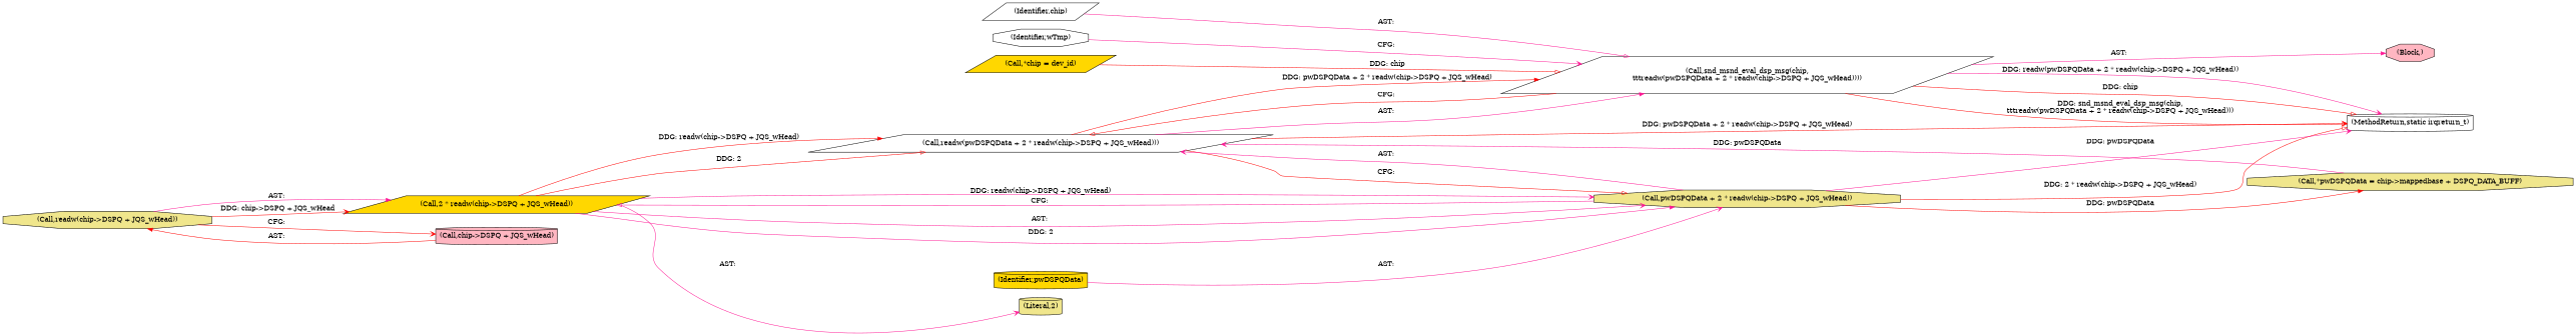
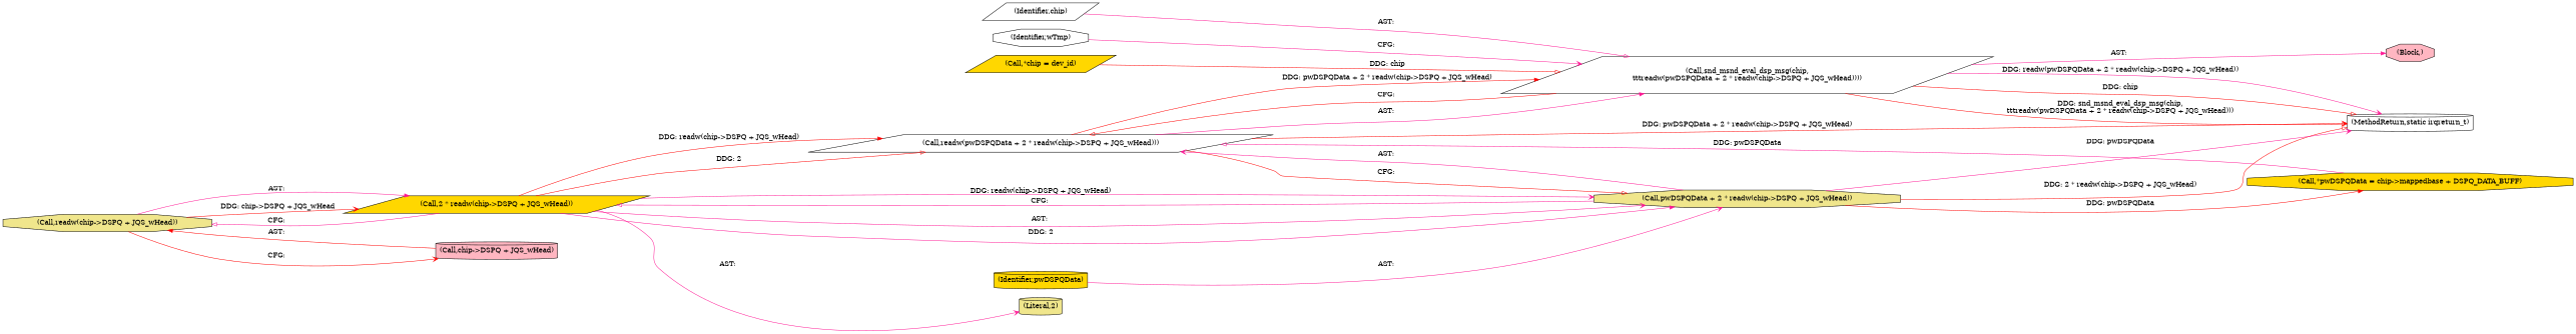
  digraph {
    rankdir=LR
    node [fillcolor=white shape=octagon style=filled]
    edge [arrowhead=vee color=deeppink]
    n1 [fillcolor=khaki label="(Call,readw(chip->DSPQ + JQS_wHead))"]
    n2 [fillcolor=gold label="(Call,2 * readw(chip->DSPQ + JQS_wHead))" shape=parallelogram]
    n3 [fillcolor=lightpink label="(Call,chip->DSPQ + JQS_wHead)" shape=cylinder]
    n4 [label="(Call,readw(pwDSPQData + 2 * readw(chip->DSPQ + JQS_wHead)))" shape=parallelogram]
    n5 [fillcolor=khaki label="(Call,pwDSPQData + 2 * readw(chip->DSPQ + JQS_wHead))"]
    n6 [fillcolor=khaki label="(Literal,2)" shape=cylinder]
    n7 [label="(Call,snd_msnd_eval_dsp_msg(chip,\n\t\t\treadw(pwDSPQData + 2 * readw(chip->DSPQ + JQS_wHead))))" shape=parallelogram]
    n8 [label="(MethodReturn,static irqreturn_t)" shape=cylinder]
-   n9 [fillcolor=khaki label="(Call,*pwDSPQData = chip->mappedbase + DSPQ_DATA_BUFF)"]
+   n9 [fillcolor=gold label="(Call,*pwDSPQData = chip->mappedbase + DSPQ_DATA_BUFF)"]
    n10 [fillcolor=lightpink label="(Block,)"]
    n11 [label="(Identifier,chip)" shape=parallelogram]
    n12 [label="(Identifier,wTmp)"]
    n13 [fillcolor=gold label="(Identifier,pwDSPQData)" shape=cylinder]
    n14 [fillcolor=gold label="(Call,*chip = dev_id)" shape=parallelogram]
    n1 -> n2 [arrowhead=normal label="AST: "]
    n1 -> n2 [color=red label="DDG: chip->DSPQ + JQS_wHead"]
    n1 -> n3 [color=red label="CFG: "]
+   n2 -> n1 [arrowhead=onormal label="CFG: "]
    n2 -> n4 [arrowhead=onormal color=red label="DDG: 2"]
    n2 -> n4 [arrowhead=normal color=red label="DDG: readw(chip->DSPQ + JQS_wHead)"]
    n2 -> n5 [label="AST: "]
    n2 -> n5 [arrowhead=normal label="DDG: 2"]
    n2 -> n5 [label="DDG: readw(chip->DSPQ + JQS_wHead)"]
    n2 -> n6 [label="AST: "]
    n3 -> n1 [arrowhead=normal color=red label="AST: "]
    n4 -> n5 [arrowhead=onormal color=red label="CFG: "]
    n4 -> n7 [arrowhead=normal label="AST: "]
    n4 -> n7 [arrowhead=normal color=red label="DDG: pwDSPQData + 2 * readw(chip->DSPQ + JQS_wHead)"]
    n4 -> n8 [color=red label="DDG: pwDSPQData + 2 * readw(chip->DSPQ + JQS_wHead)"]
    n5 -> n2 [arrowhead=onormal label="CFG: "]
    n5 -> n4 [label="AST: "]
    n5 -> n8 [arrowhead=onormal color=red label="DDG: 2 * readw(chip->DSPQ + JQS_wHead)"]
    n5 -> n8 [label="DDG: pwDSPQData"]
    n5 -> n9 [arrowhead=normal color=red label="DDG: pwDSPQData"]
    n7 -> n4 [arrowhead=onormal color=red label="CFG: "]
    n7 -> n8 [arrowhead=onormal color=red label="DDG: snd_msnd_eval_dsp_msg(chip,\n\t\t\treadw(pwDSPQData + 2 * readw(chip->DSPQ + JQS_wHead)))"]
    n7 -> n8 [label="DDG: readw(pwDSPQData + 2 * readw(chip->DSPQ + JQS_wHead))"]
    n7 -> n8 [arrowhead=onormal color=red label="DDG: chip"]
    n7 -> n10 [arrowhead=normal label="AST: "]
-   n9 -> n4 [label="DDG: pwDSPQData"]
+   n9 -> n4 [arrowhead=onormal label="DDG: pwDSPQData"]
    n11 -> n7 [arrowhead=onormal label="AST: "]
    n12 -> n7 [label="CFG: "]
    n13 -> n5 [label="AST: "]
    n14 -> n7 [arrowhead=onormal color=red label="DDG: chip"]
  }
